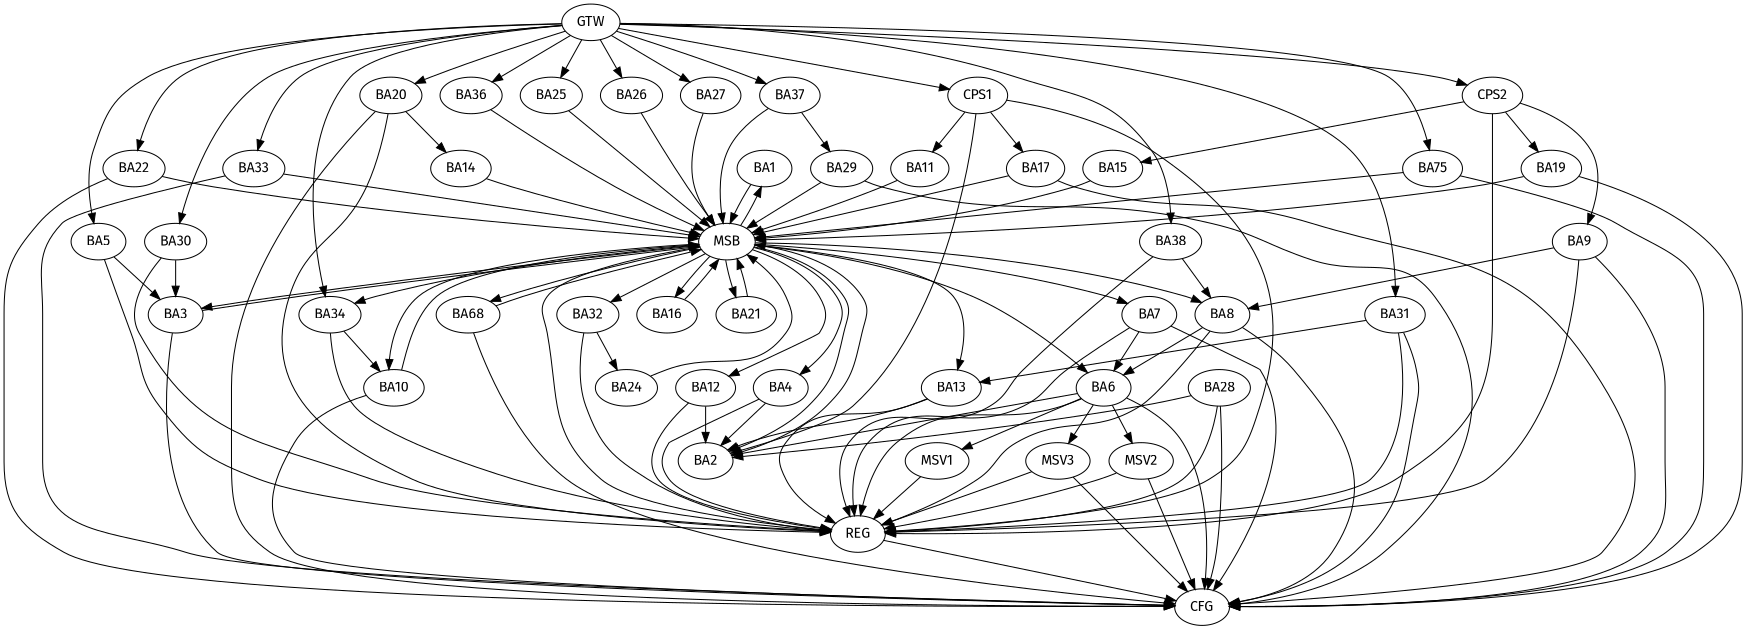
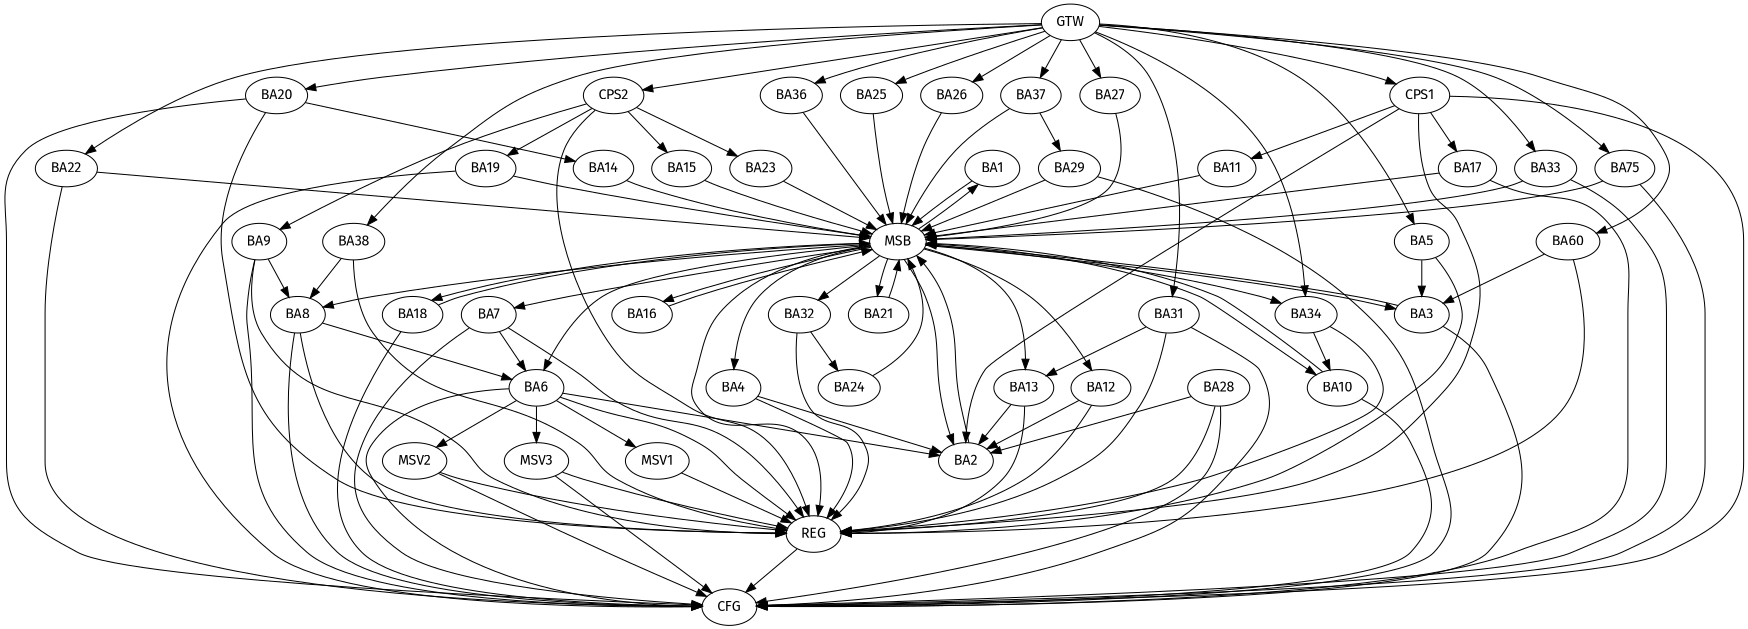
  strict digraph {
    fontname="Fira Sans"
    node [fontname="Fira Sans"]
    edge [fontname="Fira Sans"]
    n1 [label=BA1]
    n2 [label=MSB]
    n3 [label=BA2]
    n4 [label=BA3]
    n5 [label=BA4]
    n6 [label=REG]
    n7 [label=BA6]
    n8 [label=BA7]
    n9 [label=BA8]
    n10 [label=BA10]
    n11 [label=BA12]
    n12 [label=BA13]
    n13 [label=BA16]
-   n14 [label=BA68]
+   n14 [label=BA18]
    n15 [label=BA21]
    n16 [label=BA32]
    n17 [label=BA34]
    n18 [label=CFG]
    n19 [label=BA5]
    n20 [label=MSV1]
    n21 [label=MSV2]
    n22 [label=MSV3]
    n23 [label=BA9]
    n24 [label=BA11]
    n25 [label=BA14]
    n26 [label=BA15]
    n27 [label=BA17]
    n28 [label=BA19]
    n29 [label=BA20]
    n30 [label=BA22]
+   n31 [label=BA23]
    n32 [label=BA24]
    n33 [label=BA25]
    n34 [label=BA26]
    n35 [label=BA27]
    n36 [label=BA28]
    n37 [label=BA29]
-   n38 [label=BA30]
+   n38 [label=BA60]
    n39 [label=BA31]
    n40 [label=BA33]
    n41 [label=BA75]
    n42 [label=BA36]
    n43 [label=BA37]
    n44 [label=BA38]
    n45 [label=CPS1]
    n46 [label=CPS2]
    n47 [label=GTW]
    n1 -> n2
    n2 -> n1
    n2 -> n3
    n2 -> n4
    n2 -> n5
    n2 -> n6
    n2 -> n7
    n2 -> n8
    n2 -> n9
    n2 -> n10
    n2 -> n11
    n2 -> n12
    n2 -> n13
    n2 -> n14
    n2 -> n15
    n2 -> n16
    n2 -> n17
    n3 -> n2
    n4 -> n2
    n4 -> n18
    n5 -> n3
    n5 -> n6
    n6 -> n18
    n7 -> n3
    n7 -> n6
    n7 -> n18
    n7 -> n20
    n7 -> n21
    n7 -> n22
    n8 -> n6
    n8 -> n7
    n8 -> n18
    n9 -> n6
    n9 -> n7
    n9 -> n18
    n10 -> n2
    n10 -> n18
    n11 -> n3
    n11 -> n6
    n12 -> n3
    n12 -> n6
    n13 -> n2
    n14 -> n2
    n14 -> n18
    n15 -> n2
    n16 -> n6
    n16 -> n32
    n17 -> n6
    n17 -> n10
    n19 -> n4
    n19 -> n6
    n20 -> n6
    n21 -> n6
    n21 -> n18
    n22 -> n6
    n22 -> n18
    n23 -> n6
    n23 -> n9
    n23 -> n18
    n24 -> n2
    n25 -> n2
    n26 -> n2
    n27 -> n2
    n27 -> n18
    n28 -> n2
    n28 -> n18
    n29 -> n6
    n29 -> n18
    n29 -> n25
    n30 -> n2
    n30 -> n18
+   n31 -> n2
    n32 -> n2
    n33 -> n2
    n34 -> n2
    n35 -> n2
    n36 -> n3
    n36 -> n6
    n36 -> n18
    n37 -> n2
    n37 -> n18
    n38 -> n4
    n38 -> n6
    n39 -> n6
    n39 -> n12
    n39 -> n18
    n40 -> n2
    n40 -> n18
    n41 -> n2
    n41 -> n18
    n42 -> n2
    n43 -> n2
    n43 -> n37
    n44 -> n6
    n44 -> n9
    n45 -> n3
    n45 -> n6
+   n45 -> n18
    n45 -> n24
    n45 -> n27
    n46 -> n6
    n46 -> n23
    n46 -> n26
    n46 -> n28
+   n46 -> n31
    n47 -> n17
    n47 -> n19
    n47 -> n29
    n47 -> n30
    n47 -> n33
    n47 -> n34
    n47 -> n35
    n47 -> n38
    n47 -> n39
    n47 -> n40
    n47 -> n41
    n47 -> n42
    n47 -> n43
    n47 -> n44
    n47 -> n45
    n47 -> n46
  }
